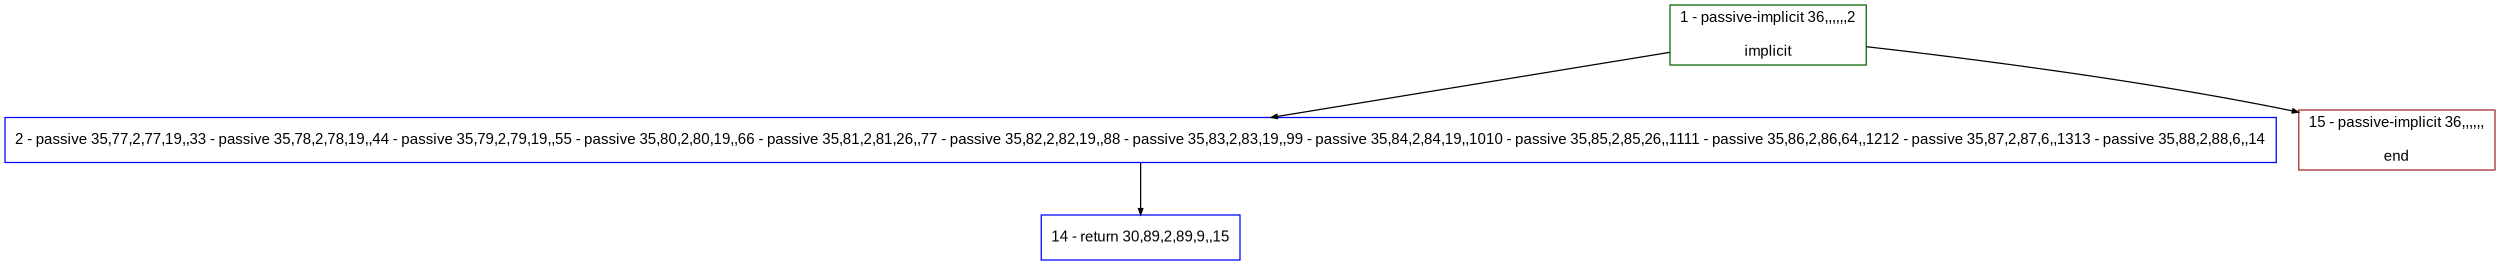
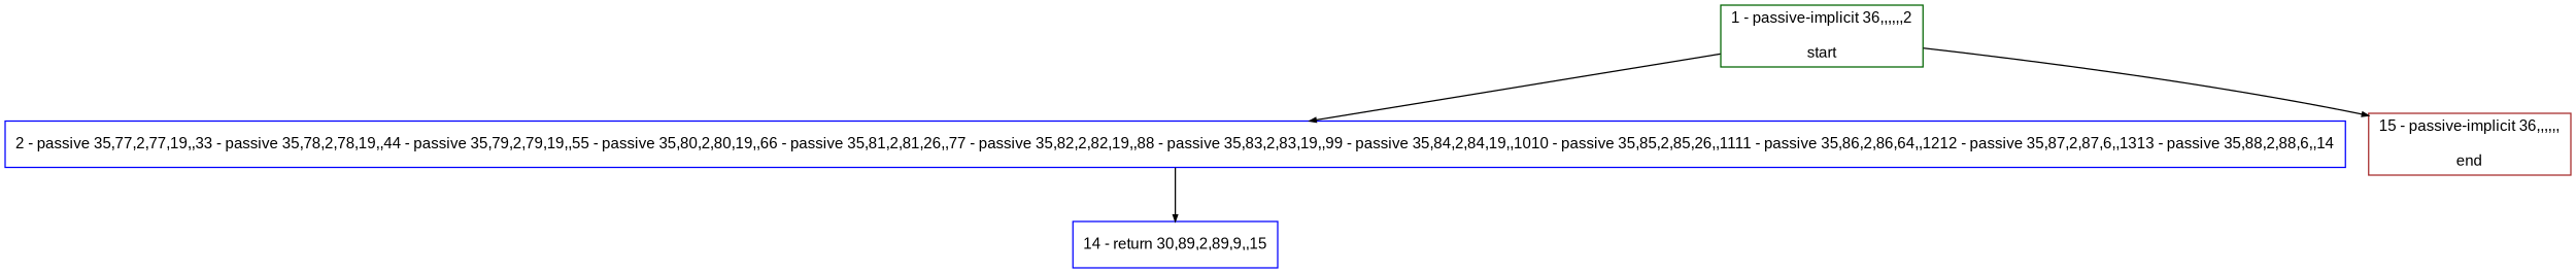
  digraph {
    bgcolor=white
    compound=true
    fillcolor="#FFFFCC"
    fontname=Arial
    fontsize=12
    pack=true
    packmode=clust
    style="rounded,filled"
    node [color="#0000ff" compound=true fillcolor="#ffffff" fixedsize=false fontname=Arial fontsize=12 node_initialized=no shape=box style=filled]
    edge [arrowhead=normal arrowsize=0.5 arrowtail=none color="#000000" compound=true dir=forward fontcolor=black fontname=Arial fontsize=12]
    n1 [label="2 - passive 35,77,2,77,19,,33 - passive 35,78,2,78,19,,44 - passive 35,79,2,79,19,,55 - passive 35,80,2,80,19,,66 - passive 35,81,2,81,26,,77 - passive 35,82,2,82,19,,88 - passive 35,83,2,83,19,,99 - passive 35,84,2,84,19,,1010 - passive 35,85,2,85,26,,1111 - passive 35,86,2,86,64,,1212 - passive 35,87,2,87,6,,1313 - passive 35,88,2,88,6,,14"]
    n2 [label="14 - return 30,89,2,89,9,,15"]
-   n3 [color="#006400" label="1 - passive-implicit 36,,,,,,2\n\nimplicit"]
+   n3 [color="#006400" label="1 - passive-implicit 36,,,,,,2\n\nstart"]
    n4 [color="#a52a2a" label="15 - passive-implicit 36,,,,,,\n\nend"]
    n1 -> n2
    n3 -> n1
    n3 -> n4
  }
